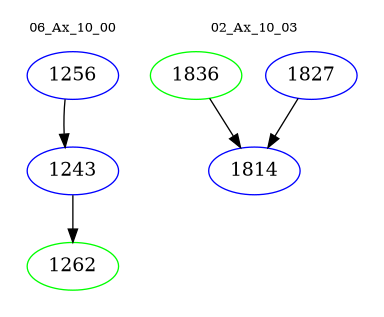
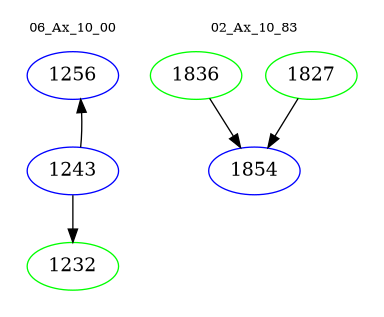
  digraph {
    node [color=blue]
    edge [color=black]
    n1 [label=1256]
    n2 [label=1243]
-   n3 [color=green label=1262]
-   n4 [label=1827]
-   n5 [label=1814]
+   n3 [color=green label=1232]
+   n4 [color=green label=1827]
+   n5 [label=1854]
    n6 [color=green label=1836]
    subgraph cluster_1 {
      color=white
      fontsize=10
      label="06_Ax_10_00"
      n1
      n2
      n3
    }
    subgraph cluster_2 {
      color=white
      fontsize=10
-     label="02_Ax_10_03"
+     label="02_Ax_10_83"
      n4
      n5
      n6
    }
-   n1 -> n2
+   n2 -> n1
    n2 -> n3
    n4 -> n5
    n6 -> n5
  }
